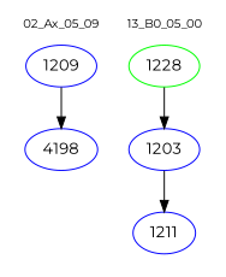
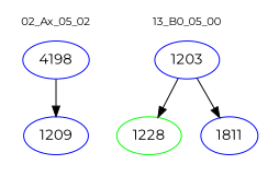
  digraph {
    fontname=Montserrat
    node [color=blue fontname=Montserrat]
    edge [color=black fontname=Montserrat]
    n1 [label=4198]
    n2 [label=1209]
    n3 [label=1203]
    n4 [color=green label=1228]
-   n5 [label=1211]
+   n5 [label=1811]
    subgraph cluster_1 {
      color=white
      fontsize=10
-     label="02_Ax_05_09"
+     label="02_Ax_05_02"
      n1
      n2
    }
    subgraph cluster_2 {
      color=white
      fontsize=10
      label="13_B0_05_00"
      n3
      n4
      n5
    }
-   n2 -> n1
-   n4 -> n3
+   n1 -> n2
+   n3 -> n4
    n3 -> n5
  }
